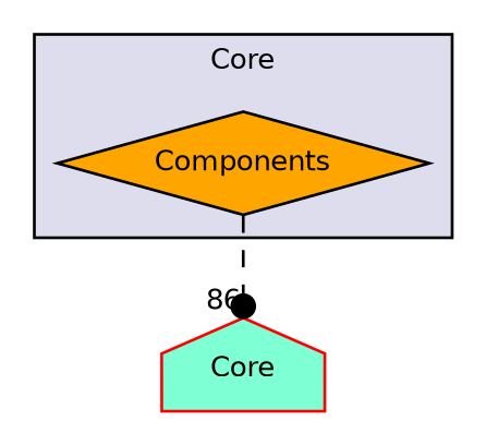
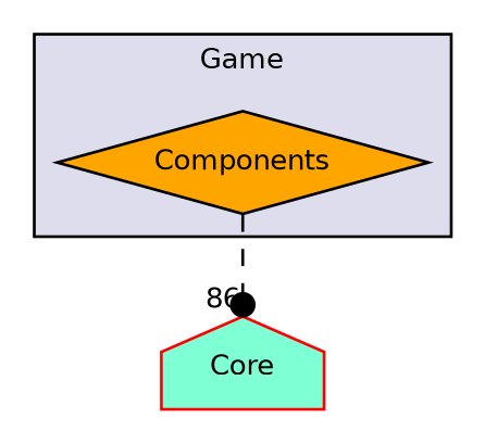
  digraph {
    compound=true
    node [fontname=Helvetica fontsize=10 style=filled]
    n1 [fillcolor=orange label=Components pencolor=black shape=diamond]
    n2 [color=red fillcolor=aquamarine label=Core shape=house]
    subgraph cluster_1 {
      bgcolor="#ddddee"
      fontname=Helvetica
      fontsize=10
-     label=Core
+     label=Game
      pencolor=black
      n1
    }
    n1 -> n2 [headlabel=86 labeldistance=1.5 labelfontname=Helvetica labelfontsize=10 style=dashed arrowhead=dot]
  }
